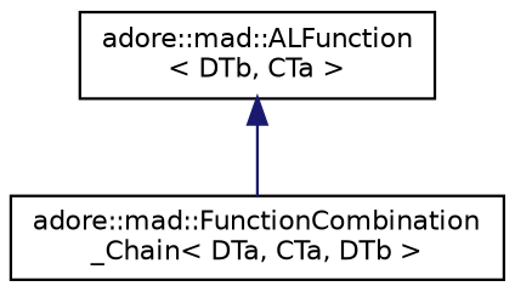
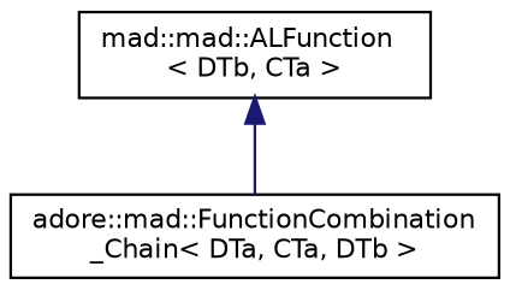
  digraph {
    rankdir=TB
    node [color=black fillcolor=white fontname=Helvetica fontsize=10 shape=record style=filled]
-   n1 [height=0.2 label="adore::mad::ALFunction\l\< DTb, CTa \>" width=0.4]
+   n1 [height=0.2 label="mad::mad::ALFunction\l\< DTb, CTa \>" width=0.4]
    n2 [height=0.2 label="adore::mad::FunctionCombination\l_Chain\< DTa, CTa, DTb \>" width=0.4]
    n1 -> n2 [color=midnightblue dir=back fontname=Helvetica fontsize=10 labelfontname=Helvetica labelfontsize=10 style=solid]
  }
